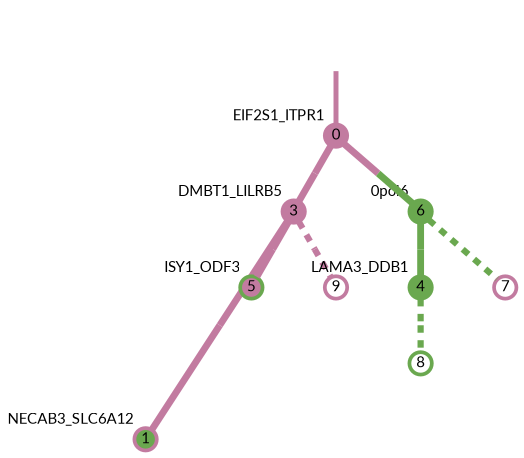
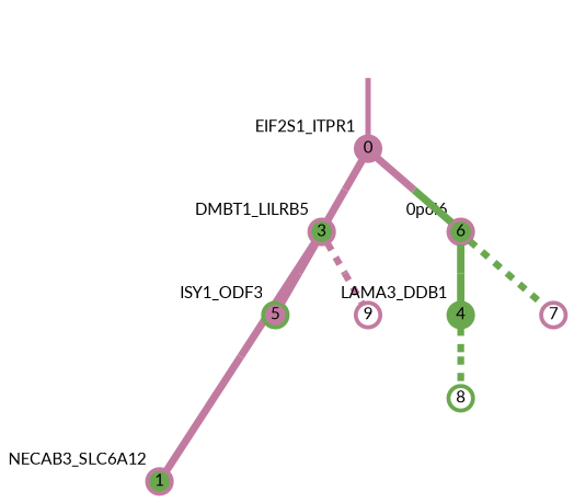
  strict digraph {
    forcelabels=true
    nodesep=0.7
    rankdir=TB
    ranksep=0.6
    splines=false
    node [color="#c27ba0ff" fillcolor="#6aa84fff" fixedsize=true fontname=Lato fontsize="12pt" penwidth=3 shape=circle style=filled]
    edge [arrowsize=0 color="#c27ba0ff;0.5:#c27ba0ff" minlen=1.2083333730697632 penwidth=5.5 style=solid]
    0 [fillcolor="#c27ba0ff" height=0.25 xlabel=EIF2S1_ITPR1]
-   3 [fillcolor="#c27ba0ff" height=0.25 xlabel=DMBT1_LILRB5]
-   6 [color="#6aa84fff" height=0.25 xlabel="0pol6"]
+   3 [height=0.25 xlabel=DMBT1_LILRB5]
+   6 [height=0.25 xlabel="0pol6"]
    1 [height=0.25 xlabel=NECAB3_SLC6A12]
    5 [color="#6aa84fff" fillcolor="#c27ba0ff" height=0.25 xlabel=ISY1_ODF3]
    9 [fillcolor="#c27ba0ff" height=0.25 style=solid]
    4 [color="#6aa84fff" height=0.25 xlabel=LAMA3_DDB1]
    7 [height=0.25 style=solid]
    8 [color="#6aa84fff" height=0.25 style=solid]
    normal [style=invis xlabel=EIF2S1_ITPR1 color="" fillcolor="" fixedsize="" fontname="" fontsize="" shape=""]
    0 -> 3 [minlen=1.5]
    0 -> 6 [color="#c27ba0ff;0.5:#6aa84fff"]
    3 -> 1 [minlen=3.0]
    3 -> 5 [minlen=1.4166666269302368]
    3 -> 9 [penwidth=5 style=dashed]
    6 -> 4 [color="#6aa84fff;0.5:#6aa84fff" minlen=1.5]
    6 -> 7 [color="#6aa84fff;0.5:#6aa84fff" penwidth=5 style=dashed]
    4 -> 8 [color="#6aa84fff;0.5:#6aa84fff" penwidth=5 style=dashed]
    normal -> 0 [color="#c27ba0ff" penwidth=4 minlen=""]
  }
